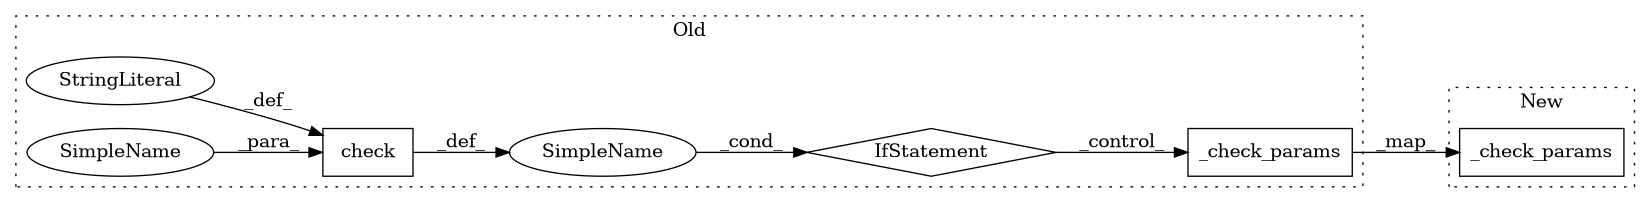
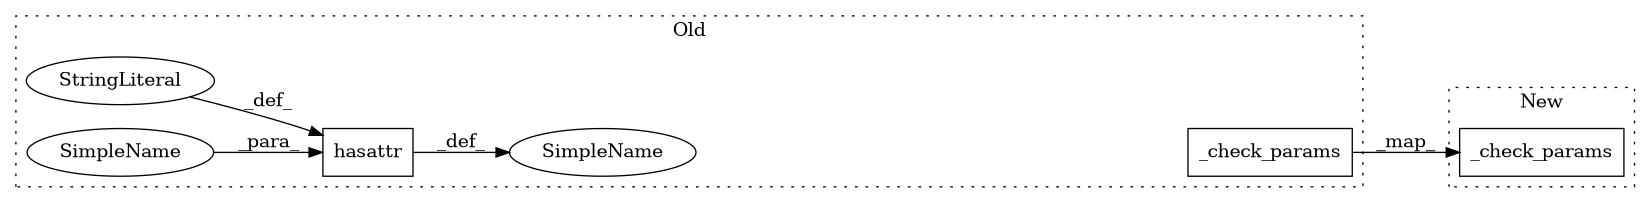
  digraph {
    rankdir=LR
    node [a=32 l=15 shape=box]
    n1 [label=_check_params s=1478]
    n2 [a=42 label=SimpleName shape=ellipse l=""]
-   n3 [a=25 l="4,2" label=IfStatement s="1430,1463" shape=diamond]
-   n4 [l="8,1" label=check s="1434,1462"]
+   n4 [l="8,1" label=hasattr s="1434,1462"]
    n5 [a=45 label=StringLiteral s=1447 shape=ellipse]
    n6 [a=42 l=4 label=SimpleName s=1442 shape=ellipse]
    n7 [label=_check_params s=1435]
    subgraph cluster_1 {
      label=Old
      style=dotted
      n1
      n2
-     n3
      n4
      n5
      n6
    }
    subgraph cluster_2 {
      label=New
      style=dotted
      n7
    }
    n1 -> n7 [label=_map_]
-   n2 -> n3 [label=_cond_]
-   n3 -> n1 [label=_control_]
    n4 -> n2 [label=_def_]
    n5 -> n4 [label=_def_]
    n6 -> n4 [label=_para_]
  }
